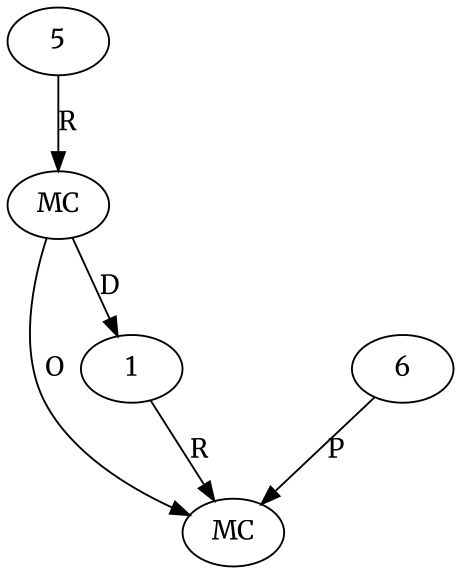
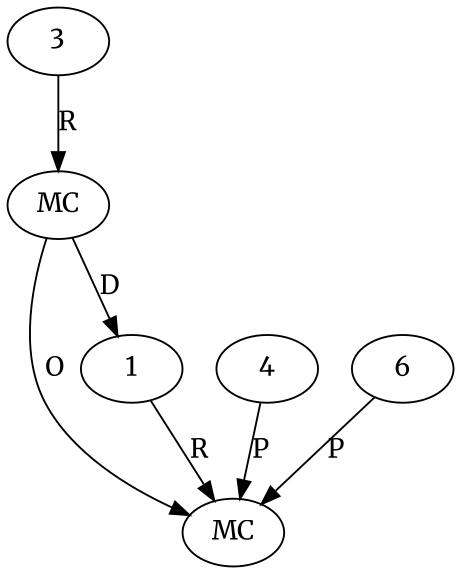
  digraph {
    fontname=Merriweather
    node [fontname=Merriweather t=DateTimeField]
    edge [fontname=Merriweather]
    n1 [l=530 label=MC s="set()"]
    n2 [label=1 n=dummy_]
    n3 [l=530 label=MC s="year()" t=Chronology]
-   5 [n=dummy_ t=ISOChronology]
+   4 [t=int v=0]
+   5 [n=dummy_ t=ISOChronology label=3]
    6 [t=int v=0]
    n2 -> n1 [label=R]
    n3 -> n1 [label=O]
    n3 -> n2 [label=D]
+   4 -> n1 [label=P]
    5 -> n3 [label=R]
    6 -> n1 [label=P]
  }
